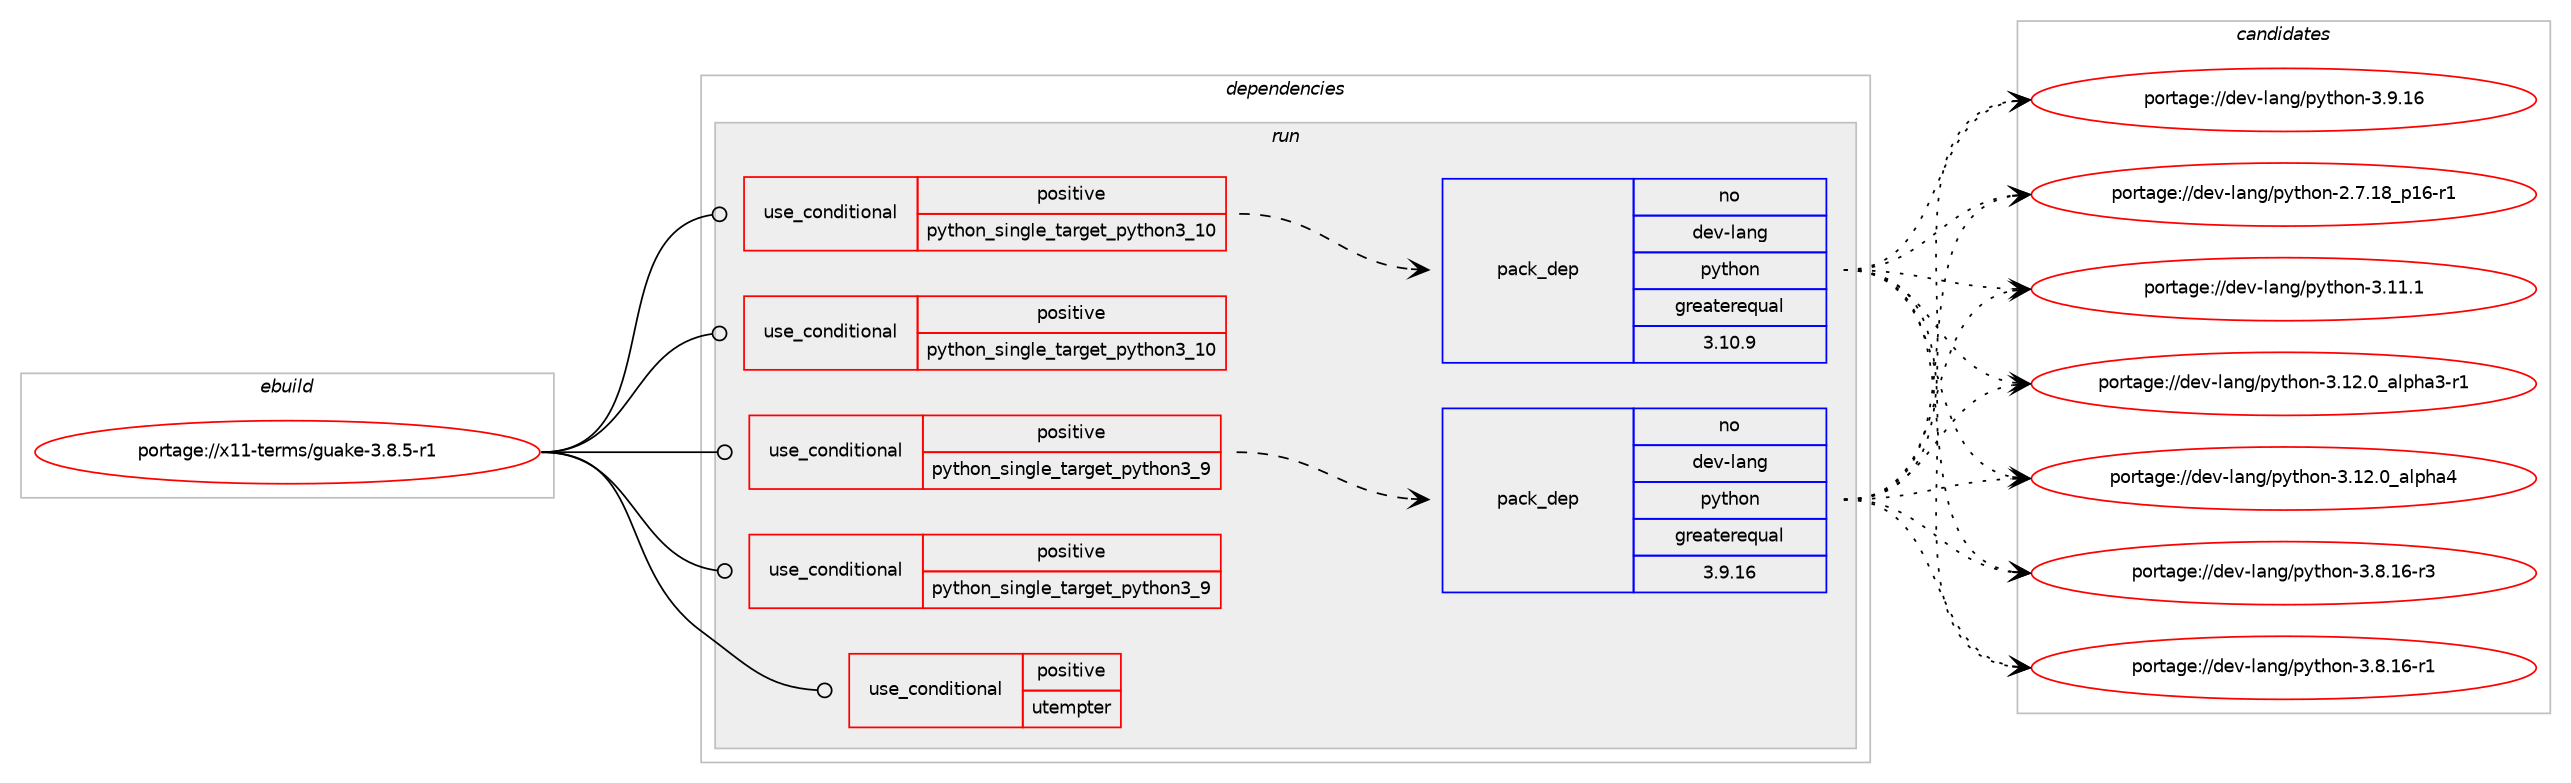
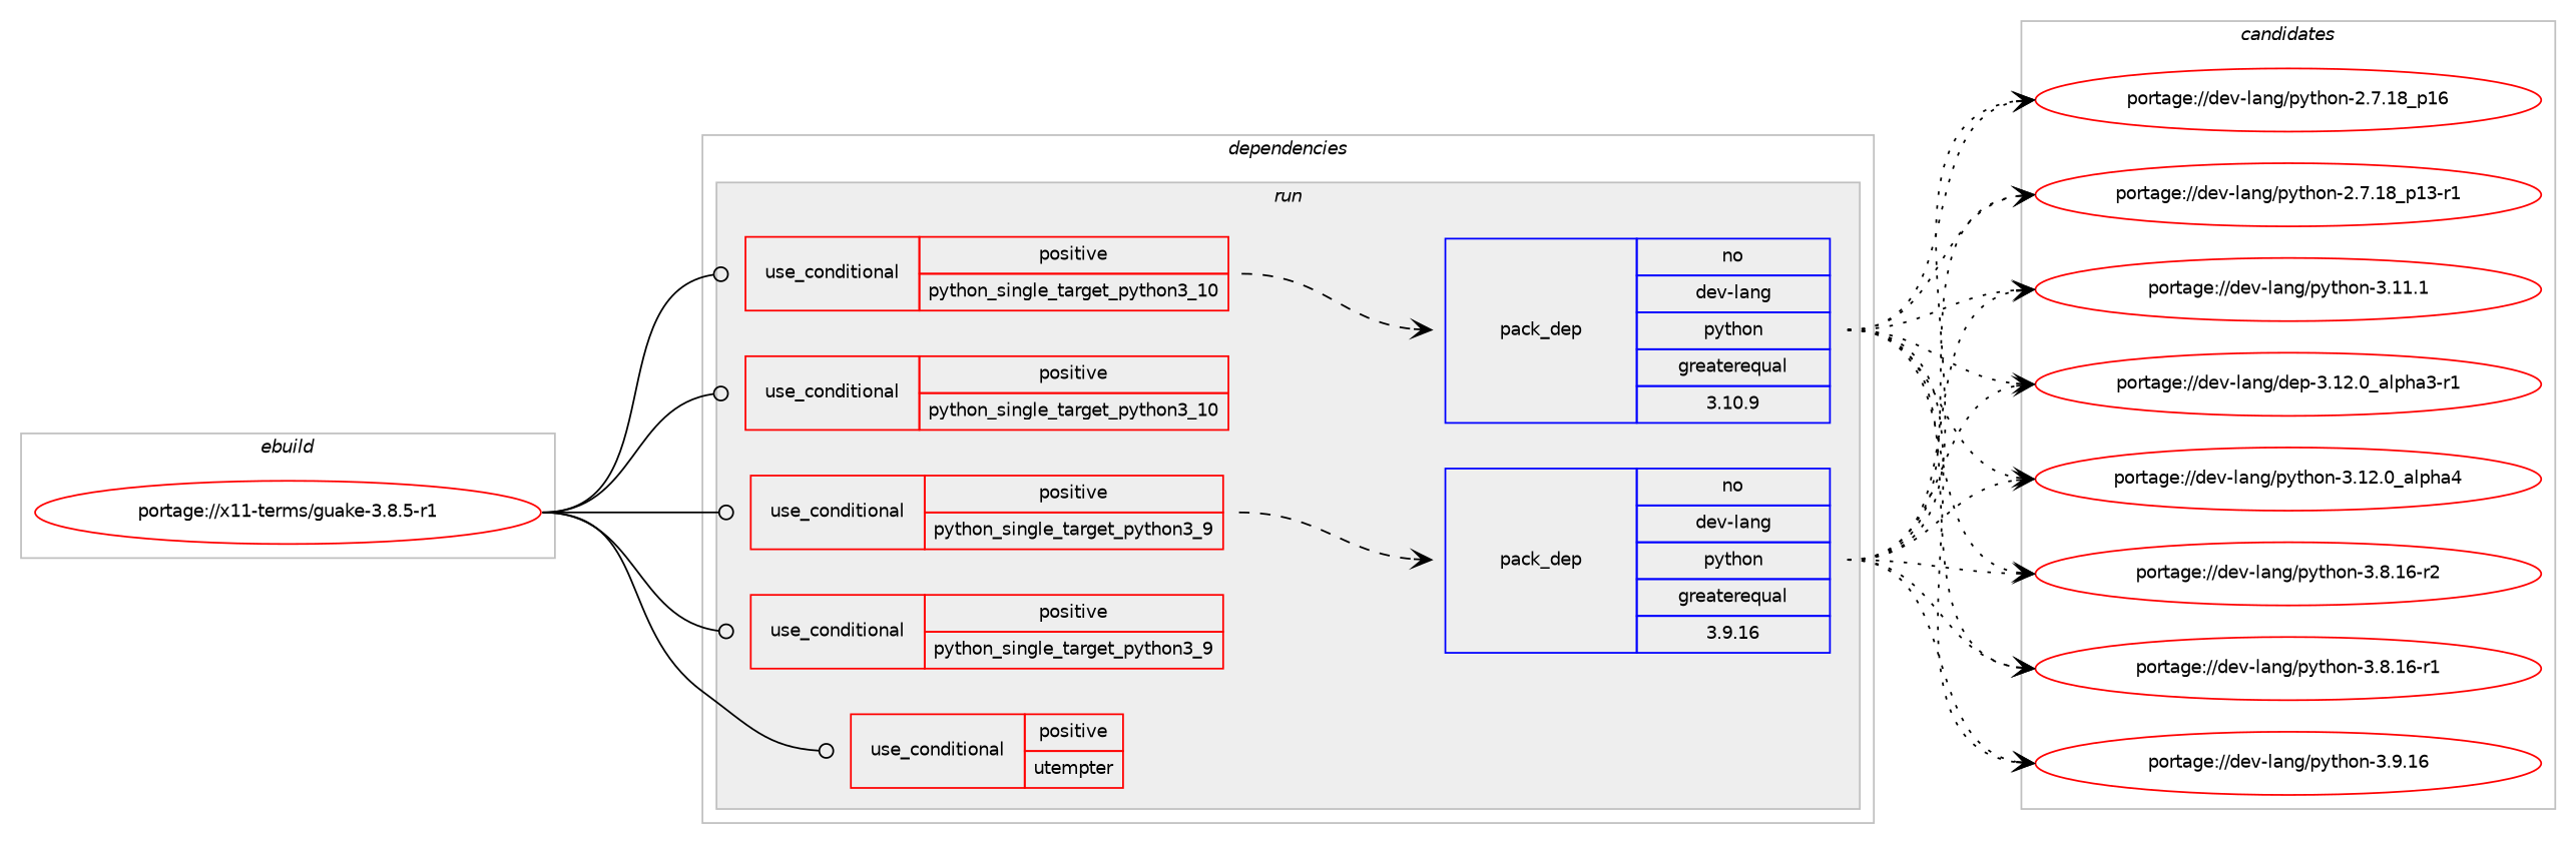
  digraph {
    compound=true
    concentrate=true
    fontname=Helvetica
    fontsize=10
    newrank=true
    rankdir=LR
    ranksep=1.5
    node [color=red fontname=Helvetica fontsize=10]
    edge [arrowhead=vee headport=w style=dotted tailport=e weight=100]
    n1 [label="portage://x11-terms/guake-3.8.5-r1" width=4]
    n2 [color=blue label=<<TABLE BORDER="0" CELLBORDER="1" CELLSPACING="0" CELLPADDING="4" WIDTH="220"><TR><TD ROWSPAN="6" CELLPADDING="30">pack_dep</TD></TR><TR><TD WIDTH="110">no</TD></TR><TR><TD>dev-lang</TD></TR><TR><TD>python</TD></TR><TR><TD>greaterequal</TD></TR><TR><TD>3.10.9</TD></TR></TABLE>> shape=none]
    n3 [label=<<TABLE BORDER="0" CELLBORDER="1" CELLSPACING="0" CELLPADDING="4"><TR><TD ROWSPAN="3" CELLPADDING="10">use_conditional</TD></TR><TR><TD>positive</TD></TR><TR><TD>python_single_target_python3_10</TD></TR></TABLE>> shape=none]
    n4 [label=<<TABLE BORDER="0" CELLBORDER="1" CELLSPACING="0" CELLPADDING="4"><TR><TD ROWSPAN="3" CELLPADDING="10">use_conditional</TD></TR><TR><TD>positive</TD></TR><TR><TD>python_single_target_python3_10</TD></TR></TABLE>> shape=none]
    n5 [color=blue label=<<TABLE BORDER="0" CELLBORDER="1" CELLSPACING="0" CELLPADDING="4" WIDTH="220"><TR><TD ROWSPAN="6" CELLPADDING="30">pack_dep</TD></TR><TR><TD WIDTH="110">no</TD></TR><TR><TD>dev-lang</TD></TR><TR><TD>python</TD></TR><TR><TD>greaterequal</TD></TR><TR><TD>3.9.16</TD></TR></TABLE>> shape=none]
    n6 [label=<<TABLE BORDER="0" CELLBORDER="1" CELLSPACING="0" CELLPADDING="4"><TR><TD ROWSPAN="3" CELLPADDING="10">use_conditional</TD></TR><TR><TD>positive</TD></TR><TR><TD>python_single_target_python3_9</TD></TR></TABLE>> shape=none]
    n7 [label=<<TABLE BORDER="0" CELLBORDER="1" CELLSPACING="0" CELLPADDING="4"><TR><TD ROWSPAN="3" CELLPADDING="10">use_conditional</TD></TR><TR><TD>positive</TD></TR><TR><TD>python_single_target_python3_9</TD></TR></TABLE>> shape=none]
    n8 [label=<<TABLE BORDER="0" CELLBORDER="1" CELLSPACING="0" CELLPADDING="4"><TR><TD ROWSPAN="3" CELLPADDING="10">use_conditional</TD></TR><TR><TD>positive</TD></TR><TR><TD>utempter</TD></TR></TABLE>> shape=none]
-   n10 [label="portage://dev-lang/python-2.7.18_p16-r1" width=4]
+   n9 [label="portage://dev-lang/python-2.7.18_p16" width=4]
+   n10 [label="portage://dev-lang/python-2.7.18_p13-r1" width=4]
    n11 [label="portage://dev-lang/python-3.11.1" width=4]
-   n12 [label="portage://dev-lang/python-3.12.0_alpha3-r1" width=4]
+   n12 [label="portage://dev-lang/dep-3.12.0_alpha3-r1" width=4]
    n13 [label="portage://dev-lang/python-3.12.0_alpha4" width=4]
-   n14 [label="portage://dev-lang/python-3.8.16-r3" width=4]
+   n14 [label="portage://dev-lang/python-3.8.16-r2" width=4]
    n15 [label="portage://dev-lang/python-3.8.16-r1" width=4]
    n16 [label="portage://dev-lang/python-3.9.16" width=4]
    subgraph cluster_1 {
      color=gray
      label=<<i>ebuild</i>>
      rank=same
      n1
    }
    subgraph cluster_2 {
      color=gray
      label=<<i>dependencies</i>>
      subgraph cluster_3 {
        color=gray
        fillcolor="#eeeeee"
        label=<<i>compile</i>>
        style=filled
      }
      subgraph cluster_4 {
        color=gray
        fillcolor="#eeeeee"
        label=<<i>compile and run</i>>
        style=filled
      }
      subgraph cluster_5 {
        color=gray
        fillcolor="#eeeeee"
        label=<<i>run</i>>
        style=filled
        subgraph sub_6 {
          color=gray
          fillcolor="#eeeeee"
          label=<<i>run</i>>
          style=filled
          n3
          subgraph sub_7 {
            color=gray
            fillcolor="#eeeeee"
            label=<<i>run</i>>
            style=filled
            n2
          }
        }
        subgraph sub_8 {
          color=gray
          fillcolor="#eeeeee"
          label=<<i>run</i>>
          style=filled
          n4
        }
        subgraph sub_9 {
          color=gray
          fillcolor="#eeeeee"
          label=<<i>run</i>>
          style=filled
          n6
          subgraph sub_10 {
            color=gray
            fillcolor="#eeeeee"
            label=<<i>run</i>>
            style=filled
            n5
          }
        }
        subgraph sub_11 {
          color=gray
          fillcolor="#eeeeee"
          label=<<i>run</i>>
          style=filled
          n7
        }
        subgraph sub_12 {
          color=gray
          fillcolor="#eeeeee"
          label=<<i>run</i>>
          style=filled
          n8
        }
      }
    }
    subgraph cluster_13 {
      color=gray
      label=<<i>candidates</i>>
      rank=same
      subgraph sub_14 {
        color=black
        label=<<i>candidates</i>>
        nodesep=1
        rank=same
+       n9
        n10
        n11
        n12
        n13
        n14
        n15
        n16
      }
      subgraph sub_15 {
        color=black
        label=<<i>candidates</i>>
        nodesep=1
        rank=same
+       n9
        n10
        n11
        n12
        n13
        n14
        n15
        n16
      }
    }
    n1 -> n3 [arrowhead=odot style=solid weight=20]
    n1 -> n4 [arrowhead=odot style=solid weight=20]
    n1 -> n6 [arrowhead=odot style=solid weight=20]
    n1 -> n7 [arrowhead=odot style=solid weight=20]
    n1 -> n8 [arrowhead=odot style=solid weight=20]
+   n2 -> n9
    n2 -> n10
    n2 -> n11
    n2 -> n12
    n2 -> n13
    n2 -> n14
    n2 -> n15
    n2 -> n16
    n3 -> n2 [style=dashed weight=20]
+   n5 -> n9
    n5 -> n10
    n5 -> n11
    n5 -> n12
    n5 -> n13
    n5 -> n14
    n5 -> n15
    n5 -> n16
    n6 -> n5 [style=dashed weight=20]
  }
